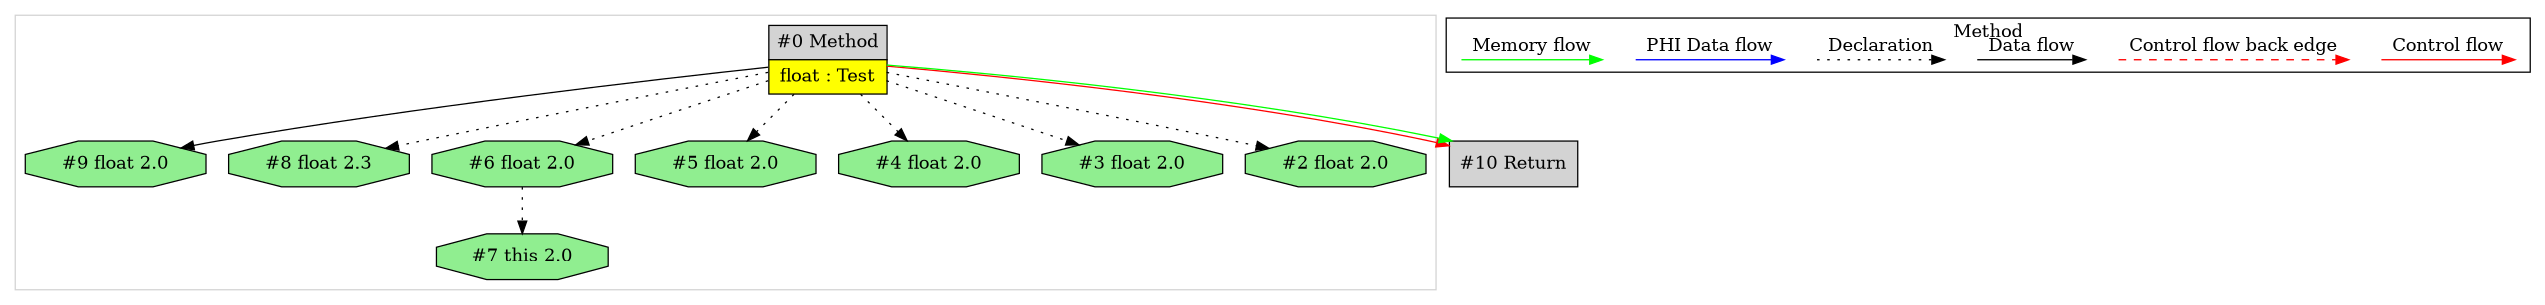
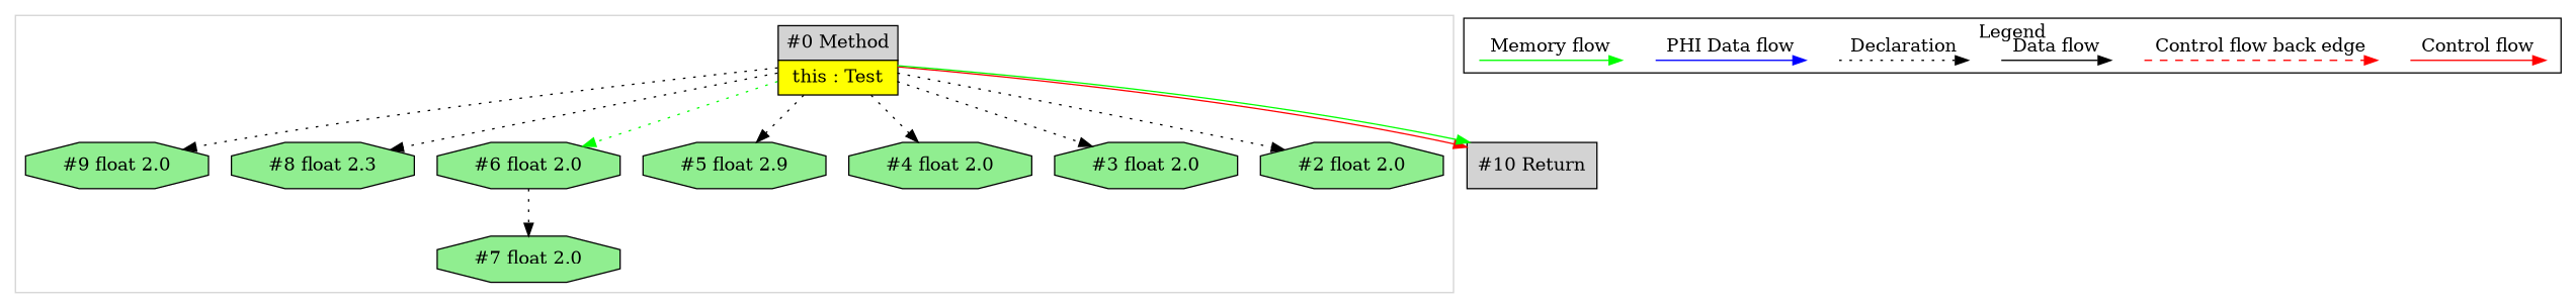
  digraph {
    ordering=in
    node [shape=point style=invis]
    edge [style=dotted]
-   n1 [fillcolor=lightgrey label=<<table border="0" cellborder="1" cellspacing="0" cellpadding="5"><tr><td colspan="1">#0 Method</td></tr><tr><td port="prj1" bgcolor="yellow">float : Test</td></tr></table>> margin=0 shape=none style=filled]
+   n1 [fillcolor=lightgrey label=<<table border="0" cellborder="1" cellspacing="0" cellpadding="5"><tr><td colspan="1">#0 Method</td></tr><tr><td port="prj1" bgcolor="yellow">this : Test</td></tr></table>> margin=0 shape=none style=filled]
    n2 [fillcolor=lightgreen label="#9 float 2.0" shape=octagon style=filled]
    n3 [fillcolor=lightgreen label="#8 float 2.3" shape=octagon style=filled]
-   n4 [fillcolor=lightgreen label="#7 this 2.0" shape=octagon style=filled]
+   n4 [fillcolor=lightgreen label="#7 float 2.0" shape=octagon style=filled]
    n5 [fillcolor=lightgreen label="#6 float 2.0" shape=octagon style=filled]
-   n6 [fillcolor=lightgreen label="#5 float 2.0" shape=octagon style=filled]
+   n6 [fillcolor=lightgreen label="#5 float 2.9" shape=octagon style=filled]
    n7 [fillcolor=lightgreen label="#4 float 2.0" shape=octagon style=filled]
    n8 [fillcolor=lightgreen label="#3 float 2.0" shape=octagon style=filled]
    n9 [fillcolor=lightgreen label="#2 float 2.0" shape=octagon style=filled]
    c0
    c1
    c2
    c3
    d0
    d1
    d2
    d3
    d4
    d5
    d6
    d7
    n22 [fillcolor=lightgrey label="#10 Return" shape=box style=filled]
    subgraph cluster_1 {
      color=lightgray
      n1
      n2
      n3
      n4
      n5
      n6
      n7
      n8
      n9
    }
    subgraph cluster_2 {
-     label=Method
+     label=Legend
      subgraph sub_3 {
        label=Legend
        rank=same
        c0
        c1
        c2
        c3
        d0
        d1
        d2
        d3
        d4
        d5
        d6
        d7
      }
    }
-   n1 -> n2 [style=solid]
+   n1 -> n2
    n1 -> n3
-   n1 -> n5
+   n1 -> n5 [color=green]
    n1 -> n6
    n1 -> n7
    n1 -> n8
    n1 -> n9
    n1 -> n22 [color=red fontcolor=red labeldistance=2 style=""]
    n1 -> n22 [color=green constraint=false labeldistance=2 style=""]
    n5 -> n4
    c0 -> c1 [color=red label="Control flow" style=solid]
    c2 -> c3 [color=red label="Control flow back edge" style=dashed]
    d0 -> d1 [label="Data flow" style=""]
    d2 -> d3 [label=Declaration]
    d4 -> d5 [color=blue label="PHI Data flow" style=""]
    d6 -> d7 [color=green label="Memory flow" style=""]
  }
